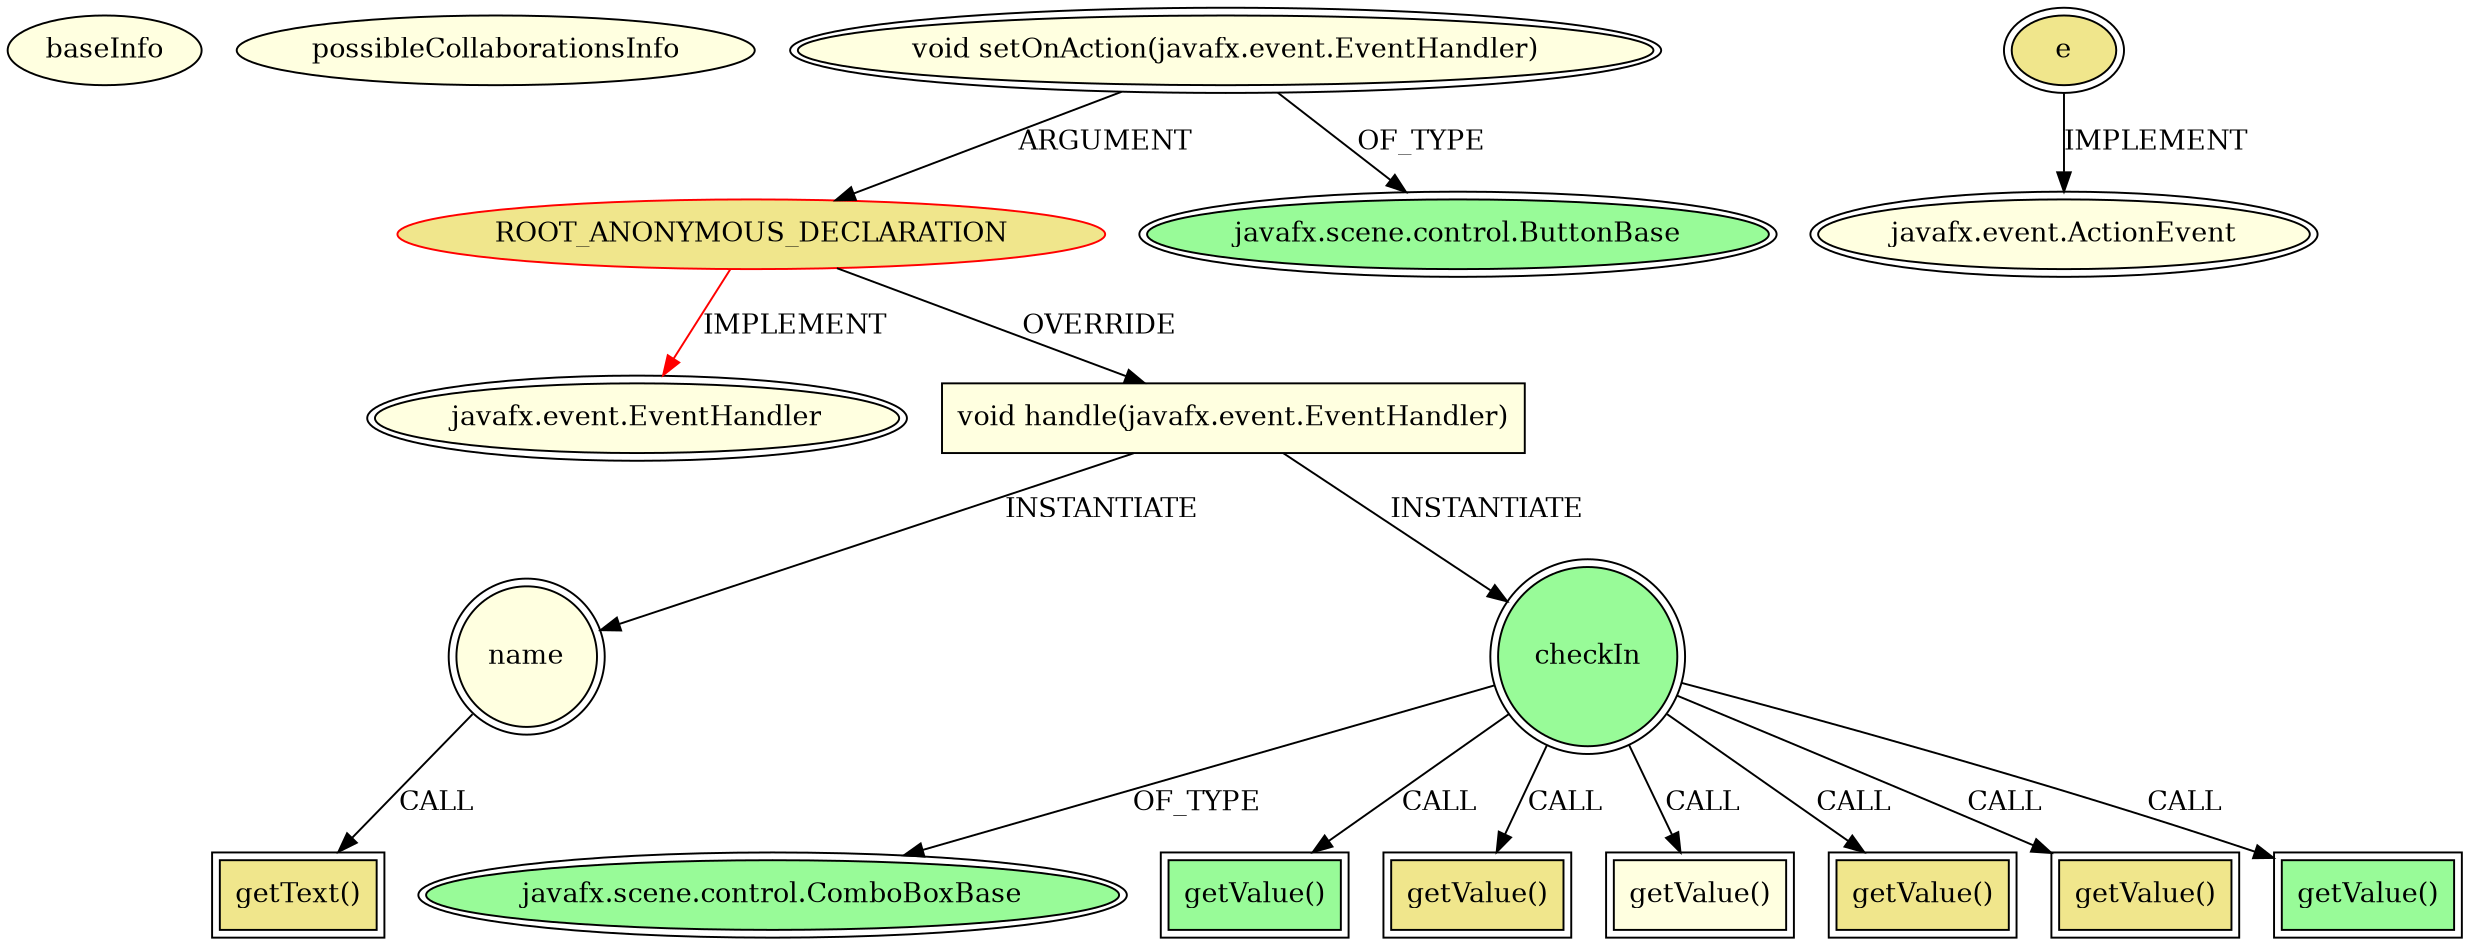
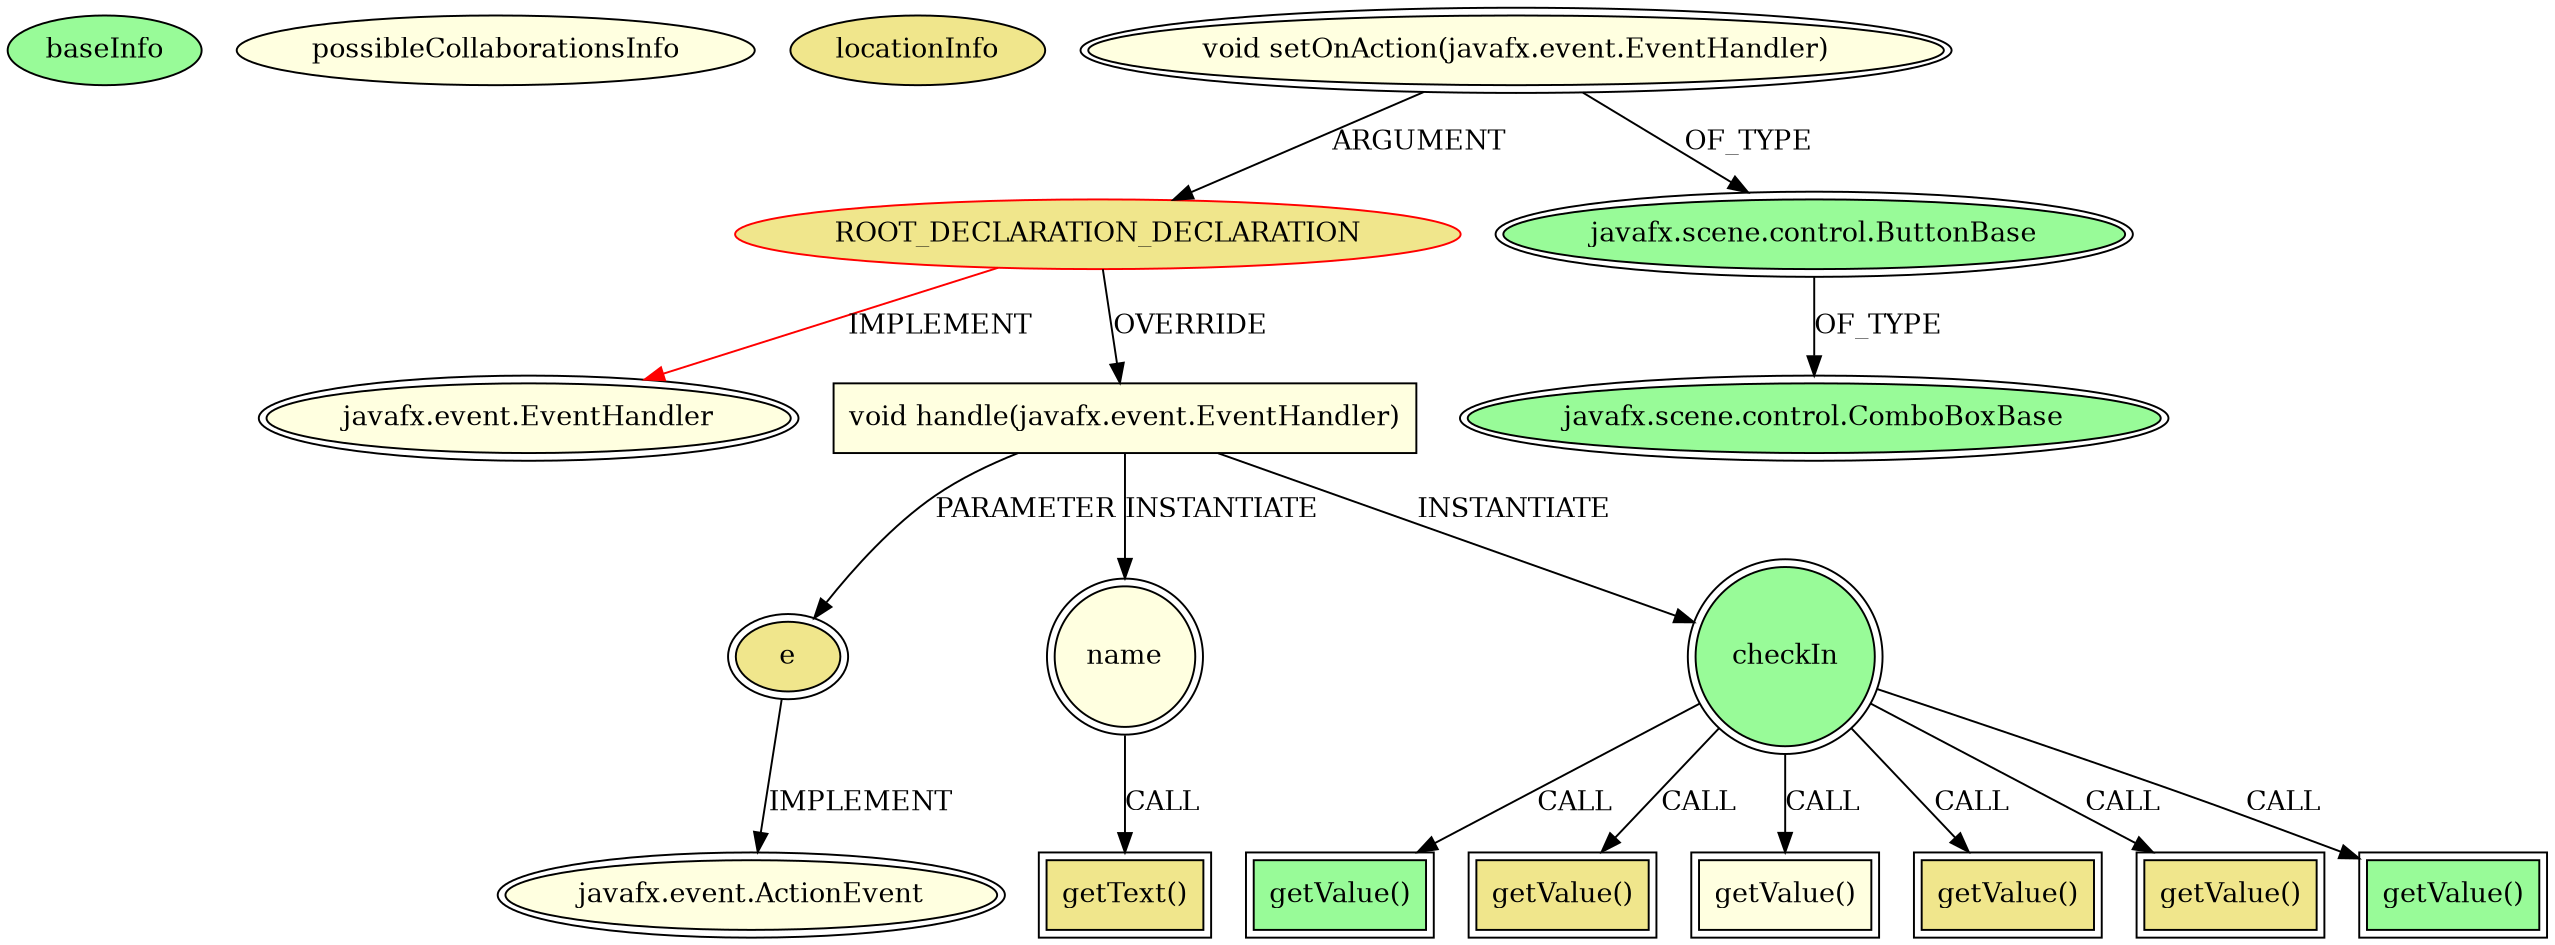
  digraph {
    node [fillcolor=lightyellow style=filled isFrameworkType=true vertexType=INSIDE_CALL peripheries=2]
-   baseInfo [category=extension_graph graphId=1082 isAnonymous=true possibleRelation=false isFrameworkType="" vertexType="" peripheries=""]
+   baseInfo [category=extension_graph fillcolor=palegreen graphId=1082 isAnonymous=true possibleRelation=false isFrameworkType="" vertexType="" peripheries=""]
    possibleCollaborationsInfo [isFrameworkType="" vertexType="" peripheries=""]
-   n4 [color=red fillcolor=khaki isFrameworkType=false label=ROOT_ANONYMOUS_DECLARATION vertexType=ROOT_ANONYMOUS_DECLARATION peripheries=""]
+   locationInfo [contextSignature="void initialize(java.net.URL,java.util.ResourceBundle)" filePath="/PatrickOtt-ReservationManager/ReservationManager-master/src/main/java/de/professional_webworkx/reservationmanager/controller/MainController.java" fillcolor=khaki graphId=1082 projectName="PatrickOtt-ReservationManager" isFrameworkType="" vertexType="" peripheries=""]
+   n4 [color=red fillcolor=khaki isFrameworkType=false label=ROOT_DECLARATION_DECLARATION vertexType=ROOT_ANONYMOUS_DECLARATION peripheries=""]
    n5 [label="javafx.event.EventHandler" vertexType=FRAMEWORK_INTERFACE_TYPE]
    n6 [isFrameworkType=false label="void handle(javafx.event.EventHandler)" shape=box vertexType=OVERRIDING_METHOD_DECLARATION peripheries=""]
    n7 [fillcolor=khaki label=e vertexType=PARAMETER_DECLARATION]
    n8 [label=name shape=circle vertexType=VARIABLE_EXPRESION]
    n9 [fillcolor=palegreen label=checkIn shape=circle vertexType=VARIABLE_EXPRESION]
    n10 [label="void setOnAction(javafx.event.EventHandler)" vertexType=OUTSIDE_CALL]
    n11 [fillcolor=palegreen label="javafx.scene.control.ButtonBase" vertexType=FRAMEWORK_CLASS_TYPE]
    n12 [label="javafx.event.ActionEvent" vertexType=FRAMEWORK_CLASS_TYPE]
    n13 [fillcolor=khaki label="getText()" shape=box]
    n14 [fillcolor=palegreen label="javafx.scene.control.ComboBoxBase" vertexType=FRAMEWORK_CLASS_TYPE]
    n15 [fillcolor=palegreen label="getValue()" shape=box]
    n16 [fillcolor=khaki label="getValue()" shape=box]
    n17 [label="getValue()" shape=box]
    n18 [fillcolor=khaki label="getValue()" shape=box]
    n19 [fillcolor=khaki label="getValue()" shape=box]
    n20 [fillcolor=palegreen label="getValue()" shape=box]
    n4 -> n5 [color=red label=IMPLEMENT]
    n4 -> n6 [label=OVERRIDE]
+   n6 -> n7 [label=PARAMETER]
    n6 -> n8 [label=INSTANTIATE]
    n6 -> n9 [label=INSTANTIATE]
    n7 -> n12 [label=IMPLEMENT]
    n8 -> n13 [label=CALL]
-   n9 -> n14 [label=OF_TYPE]
+   n11 -> n14 [label=OF_TYPE]
    n9 -> n15 [label=CALL]
    n9 -> n16 [label=CALL]
    n9 -> n17 [label=CALL]
    n9 -> n18 [label=CALL]
    n9 -> n19 [label=CALL]
    n9 -> n20 [label=CALL]
    n10 -> n4 [label=ARGUMENT]
    n10 -> n11 [label=OF_TYPE]
  }
